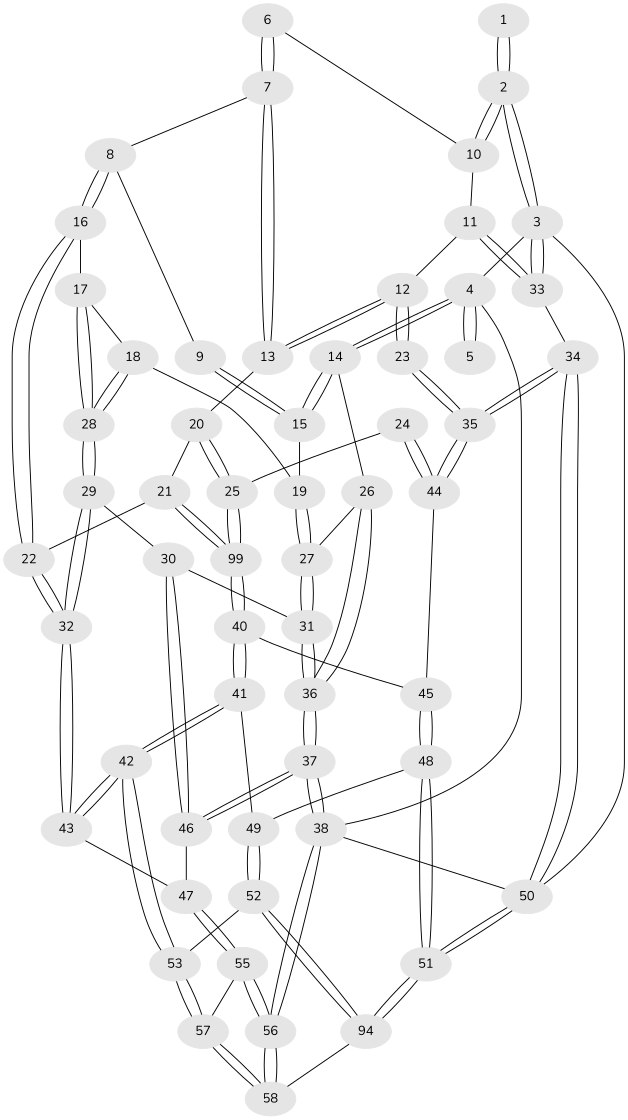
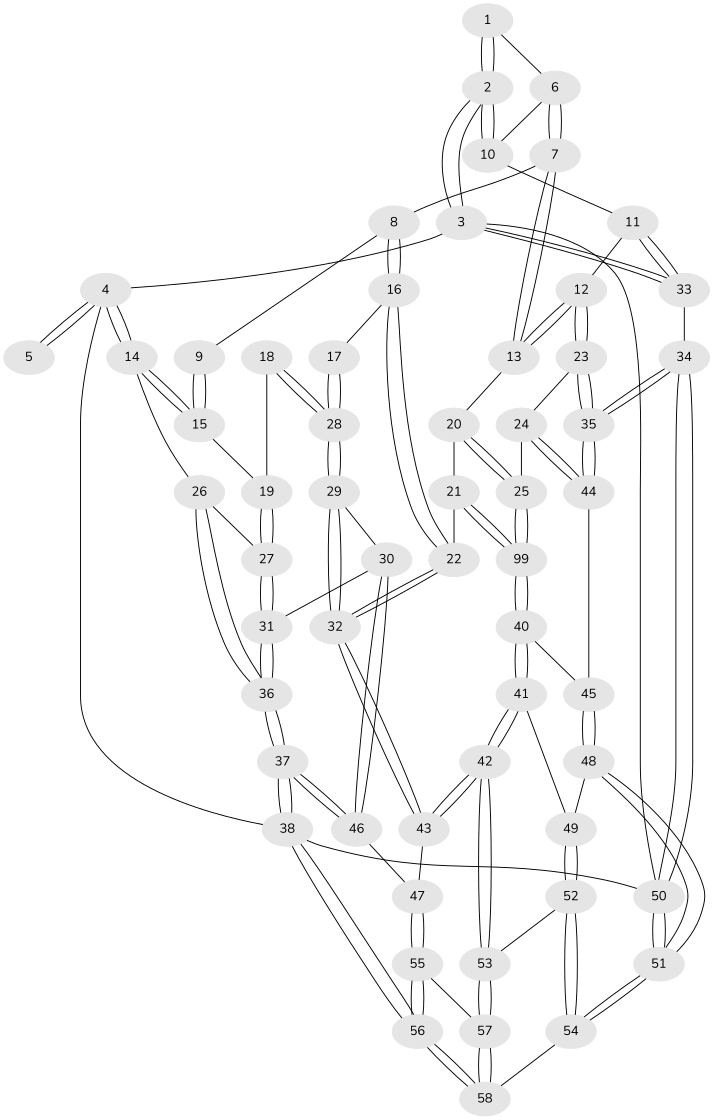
  graph {
    fontname=Nunito
    node [color=gray90 fontname=Nunito style=filled]
    edge [fontname=Nunito]
    1
    2
    6
    3
    10
    7
    4
    33
    50
    11
    5
    14
    38
    34
    51
    15
    26
    56
    9
    8
    13
    16
    20
    17
    22
    19
    12
    23
    24
    35
    21
    25
    27
    36
    18
    28
    32
    29
    31
    n40 [label=99]
    40
    43
    44
    45
    37
    30
    46
    47
    58
    41
    42
    49
    48
    53
    52
    57
    55
-   54 [label=94]
+   54
    1 -- 2
    1 -- 2
+   1 -- 6
    2 -- 3
    2 -- 3
    2 -- 10
    2 -- 10
    6 -- 10
    6 -- 7
    6 -- 7
    3 -- 4
    3 -- 33
    3 -- 33
    3 -- 50
    10 -- 11
    7 -- 8
    7 -- 13
    7 -- 13
    4 -- 5
    4 -- 5
    4 -- 14
    4 -- 14
    4 -- 38
    33 -- 34
    50 -- 51
    50 -- 51
    11 -- 33
    11 -- 33
    11 -- 12
    14 -- 15
    14 -- 15
    14 -- 26
    38 -- 50
    38 -- 56
    38 -- 56
    34 -- 50
    34 -- 50
    34 -- 35
    34 -- 35
    51 -- 54
    51 -- 54
    15 -- 19
    26 -- 27
    26 -- 36
    26 -- 36
    56 -- 58
    56 -- 58
    9 -- 15
    9 -- 15
    8 -- 9
    8 -- 16
    8 -- 16
    13 -- 20
    16 -- 17
    16 -- 22
    16 -- 22
    20 -- 21
    20 -- 25
    20 -- 25
-   17 -- 18
    17 -- 28
    17 -- 28
    22 -- 32
    22 -- 32
    19 -- 27
    19 -- 27
    12 -- 13
    12 -- 13
    12 -- 23
    12 -- 23
+   23 -- 24
    23 -- 35
    23 -- 35
    24 -- 25
    24 -- 44
    24 -- 44
    35 -- 44
    35 -- 44
    21 -- 22
    21 -- n40
    21 -- n40
    25 -- n40
    25 -- n40
    27 -- 31
    27 -- 31
    36 -- 37
    36 -- 37
    18 -- 19
    18 -- 28
    18 -- 28
    28 -- 29
    28 -- 29
    32 -- 43
    32 -- 43
    29 -- 32
    29 -- 32
    29 -- 30
    31 -- 36
    31 -- 36
    n40 -- 40
    n40 -- 40
    40 -- 45
    40 -- 41
    40 -- 41
    43 -- 47
    44 -- 45
    45 -- 48
    45 -- 48
    37 -- 38
    37 -- 38
    37 -- 46
    37 -- 46
    30 -- 31
    30 -- 46
    30 -- 46
    46 -- 47
    47 -- 55
    47 -- 55
    41 -- 42
    41 -- 42
    41 -- 49
    42 -- 43
    42 -- 43
    42 -- 53
    42 -- 53
    49 -- 52
    49 -- 52
    48 -- 51
    48 -- 51
    48 -- 49
    53 -- 57
    53 -- 57
    52 -- 53
    52 -- 54
    52 -- 54
    57 -- 58
    57 -- 58
    55 -- 56
    55 -- 56
    55 -- 57
    54 -- 58
  }
